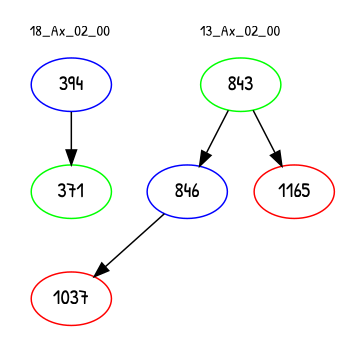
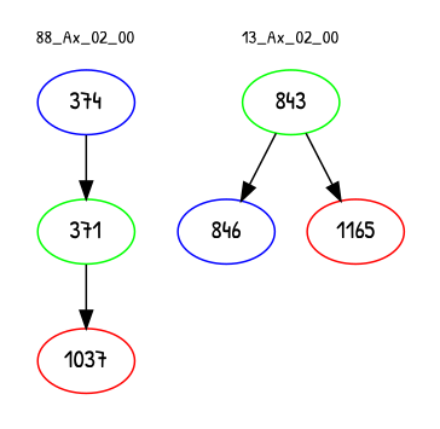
  digraph {
    fontname="Patrick Hand"
    node [color=blue fontname="Patrick Hand"]
    edge [color=black fontname="Patrick Hand"]
-   n1 [label=394]
+   n1 [label=374]
    n2 [color=green label=371]
    n3 [color=red label=1037]
    n4 [label=846]
    n5 [color=green label=843]
    n6 [color=red label=1165]
    subgraph cluster_1 {
      color=white
      fontsize=10
-     label="18_Ax_02_00"
+     label="88_Ax_02_00"
      n1
      n2
      n3
    }
    subgraph cluster_2 {
      color=white
      fontsize=10
      label="13_Ax_02_00"
      n4
      n5
      n6
    }
    n1 -> n2
-   n4 -> n3
+   n2 -> n3
    n5 -> n4
    n5 -> n6
  }
